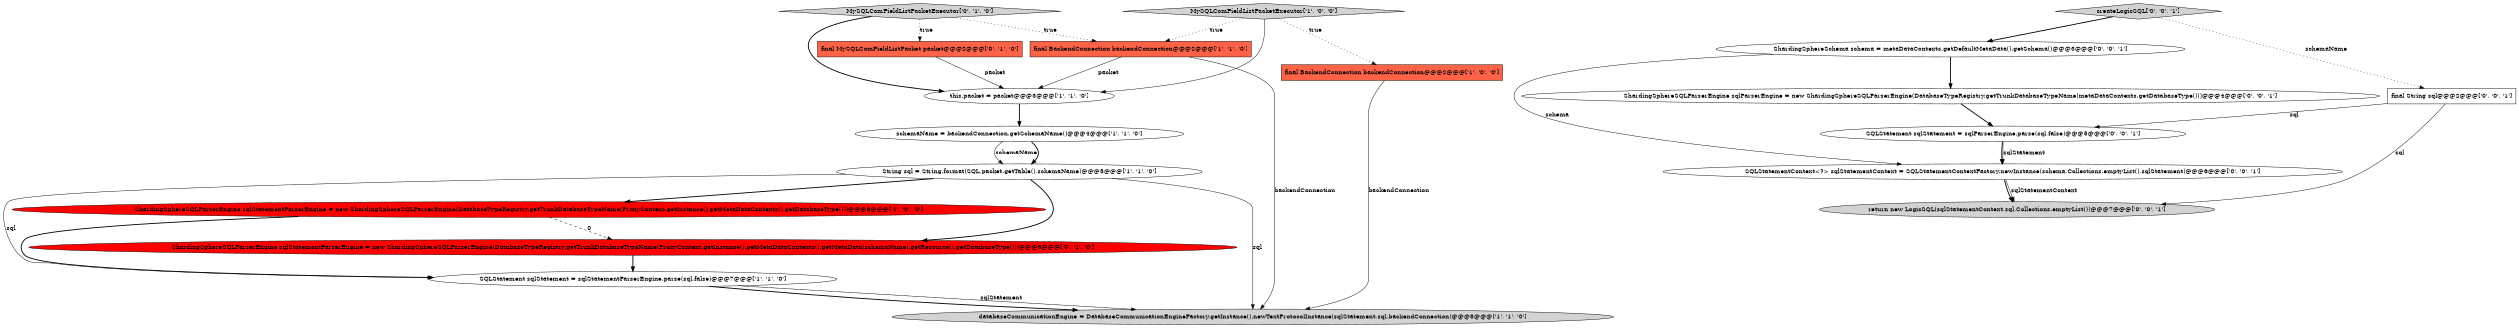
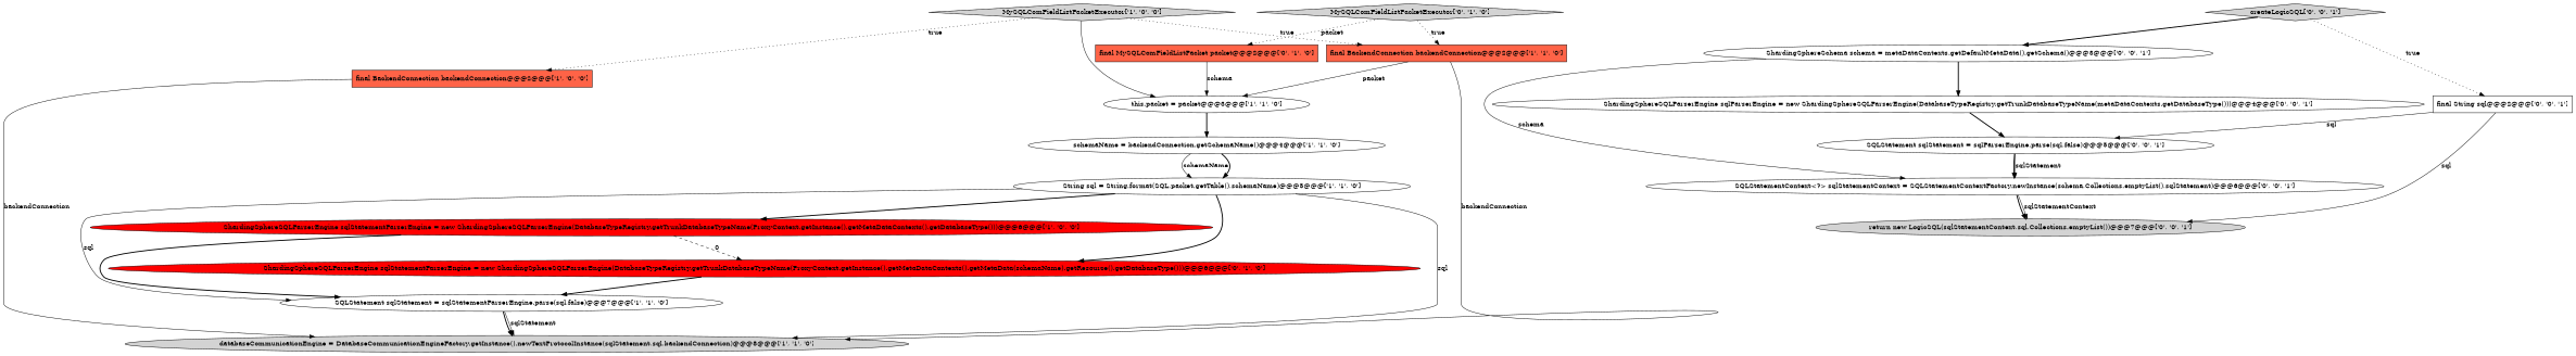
  digraph {
    node [fillcolor=white shape=ellipse style=filled]
    edge [style=solid]
    n1 [label="String sql = String.format(SQL,packet.getTable(),schemaName)@@@5@@@['1', '1', '0']"]
    n2 [fillcolor=lightgray label="databaseCommunicationEngine = DatabaseCommunicationEngineFactory.getInstance().newTextProtocolInstance(sqlStatement,sql,backendConnection)@@@8@@@['1', '1', '0']"]
    n3 [fillcolor=red label="ShardingSphereSQLParserEngine sqlStatementParserEngine = new ShardingSphereSQLParserEngine(DatabaseTypeRegistry.getTrunkDatabaseTypeName(ProxyContext.getInstance().getMetaDataContexts().getDatabaseType()))@@@6@@@['1', '0', '0']"]
    n4 [fillcolor=red label="ShardingSphereSQLParserEngine sqlStatementParserEngine = new ShardingSphereSQLParserEngine(DatabaseTypeRegistry.getTrunkDatabaseTypeName(ProxyContext.getInstance().getMetaDataContexts().getMetaData(schemaName).getResource().getDatabaseType()))@@@6@@@['0', '1', '0']"]
    n5 [label="SQLStatement sqlStatement = sqlStatementParserEngine.parse(sql,false)@@@7@@@['1', '1', '0']"]
    n6 [label="schemaName = backendConnection.getSchemaName()@@@4@@@['1', '1', '0']"]
    n7 [fillcolor=tomato label="final BackendConnection backendConnection@@@2@@@['1', '0', '0']" shape=box]
    n8 [label="ShardingSphereSchema schema = metaDataContexts.getDefaultMetaData().getSchema()@@@3@@@['0', '0', '1']"]
    n9 [label="ShardingSphereSQLParserEngine sqlParserEngine = new ShardingSphereSQLParserEngine(DatabaseTypeRegistry.getTrunkDatabaseTypeName(metaDataContexts.getDatabaseType()))@@@4@@@['0', '0', '1']"]
    n10 [label="SQLStatementContext<?> sqlStatementContext = SQLStatementContextFactory.newInstance(schema,Collections.emptyList(),sqlStatement)@@@6@@@['0', '0', '1']"]
    n11 [label="SQLStatement sqlStatement = sqlParserEngine.parse(sql,false)@@@5@@@['0', '0', '1']"]
    n12 [fillcolor=lightgray label="return new LogicSQL(sqlStatementContext,sql,Collections.emptyList())@@@7@@@['0', '0', '1']"]
    n13 [fillcolor=lightgray label="createLogicSQL['0', '0', '1']" shape=diamond]
    n14 [label="final String sql@@@2@@@['0', '0', '1']" shape=box]
    n15 [fillcolor=tomato label="final BackendConnection backendConnection@@@2@@@['1', '1', '0']" shape=box]
    n16 [label="this.packet = packet@@@3@@@['1', '1', '0']"]
    n17 [fillcolor=lightgray label="MySQLComFieldListPacketExecutor['0', '1', '0']" shape=diamond]
    n18 [fillcolor=tomato label="final MySQLComFieldListPacket packet@@@2@@@['0', '1', '0']" shape=box]
    n19 [fillcolor=lightgray label="MySQLComFieldListPacketExecutor['1', '0', '0']" shape=diamond]
    n1 -> n2 [label=sql]
    n1 -> n3 [style=bold]
    n1 -> n4 [style=bold]
    n1 -> n5 [label=sql]
    n3 -> n4 [label=0 style=dashed]
    n3 -> n5 [style=bold]
    n4 -> n5 [style=bold]
    n5 -> n2 [label=sqlStatement]
    n5 -> n2 [style=bold]
    n6 -> n1 [label=schemaName]
    n6 -> n1 [style=bold]
    n7 -> n2 [label=backendConnection]
    n8 -> n9 [style=bold]
    n8 -> n10 [label=schema]
    n9 -> n11 [style=bold]
    n10 -> n12 [label=sqlStatementContext]
    n10 -> n12 [style=bold]
    n11 -> n10 [style=bold]
    n11 -> n10 [label=sqlStatement]
    n13 -> n8 [style=bold]
-   n13 -> n14 [label=schemaName style=dotted]
+   n13 -> n14 [label=true style=dotted]
    n14 -> n11 [label=sql]
    n14 -> n12 [label=sql]
    n15 -> n2 [label=backendConnection]
    n15 -> n16 [label=packet]
    n16 -> n6 [style=bold]
    n17 -> n15 [label=true style=dotted]
-   n17 -> n16 [style=bold]
-   n17 -> n18 [label=true style=dotted]
-   n18 -> n16 [label=packet]
+   n17 -> n18 [label=packet style=dotted]
+   n18 -> n16 [label=schema]
    n19 -> n7 [label=true style=dotted]
    n19 -> n15 [label=true style=dotted]
    n19 -> n16
  }
